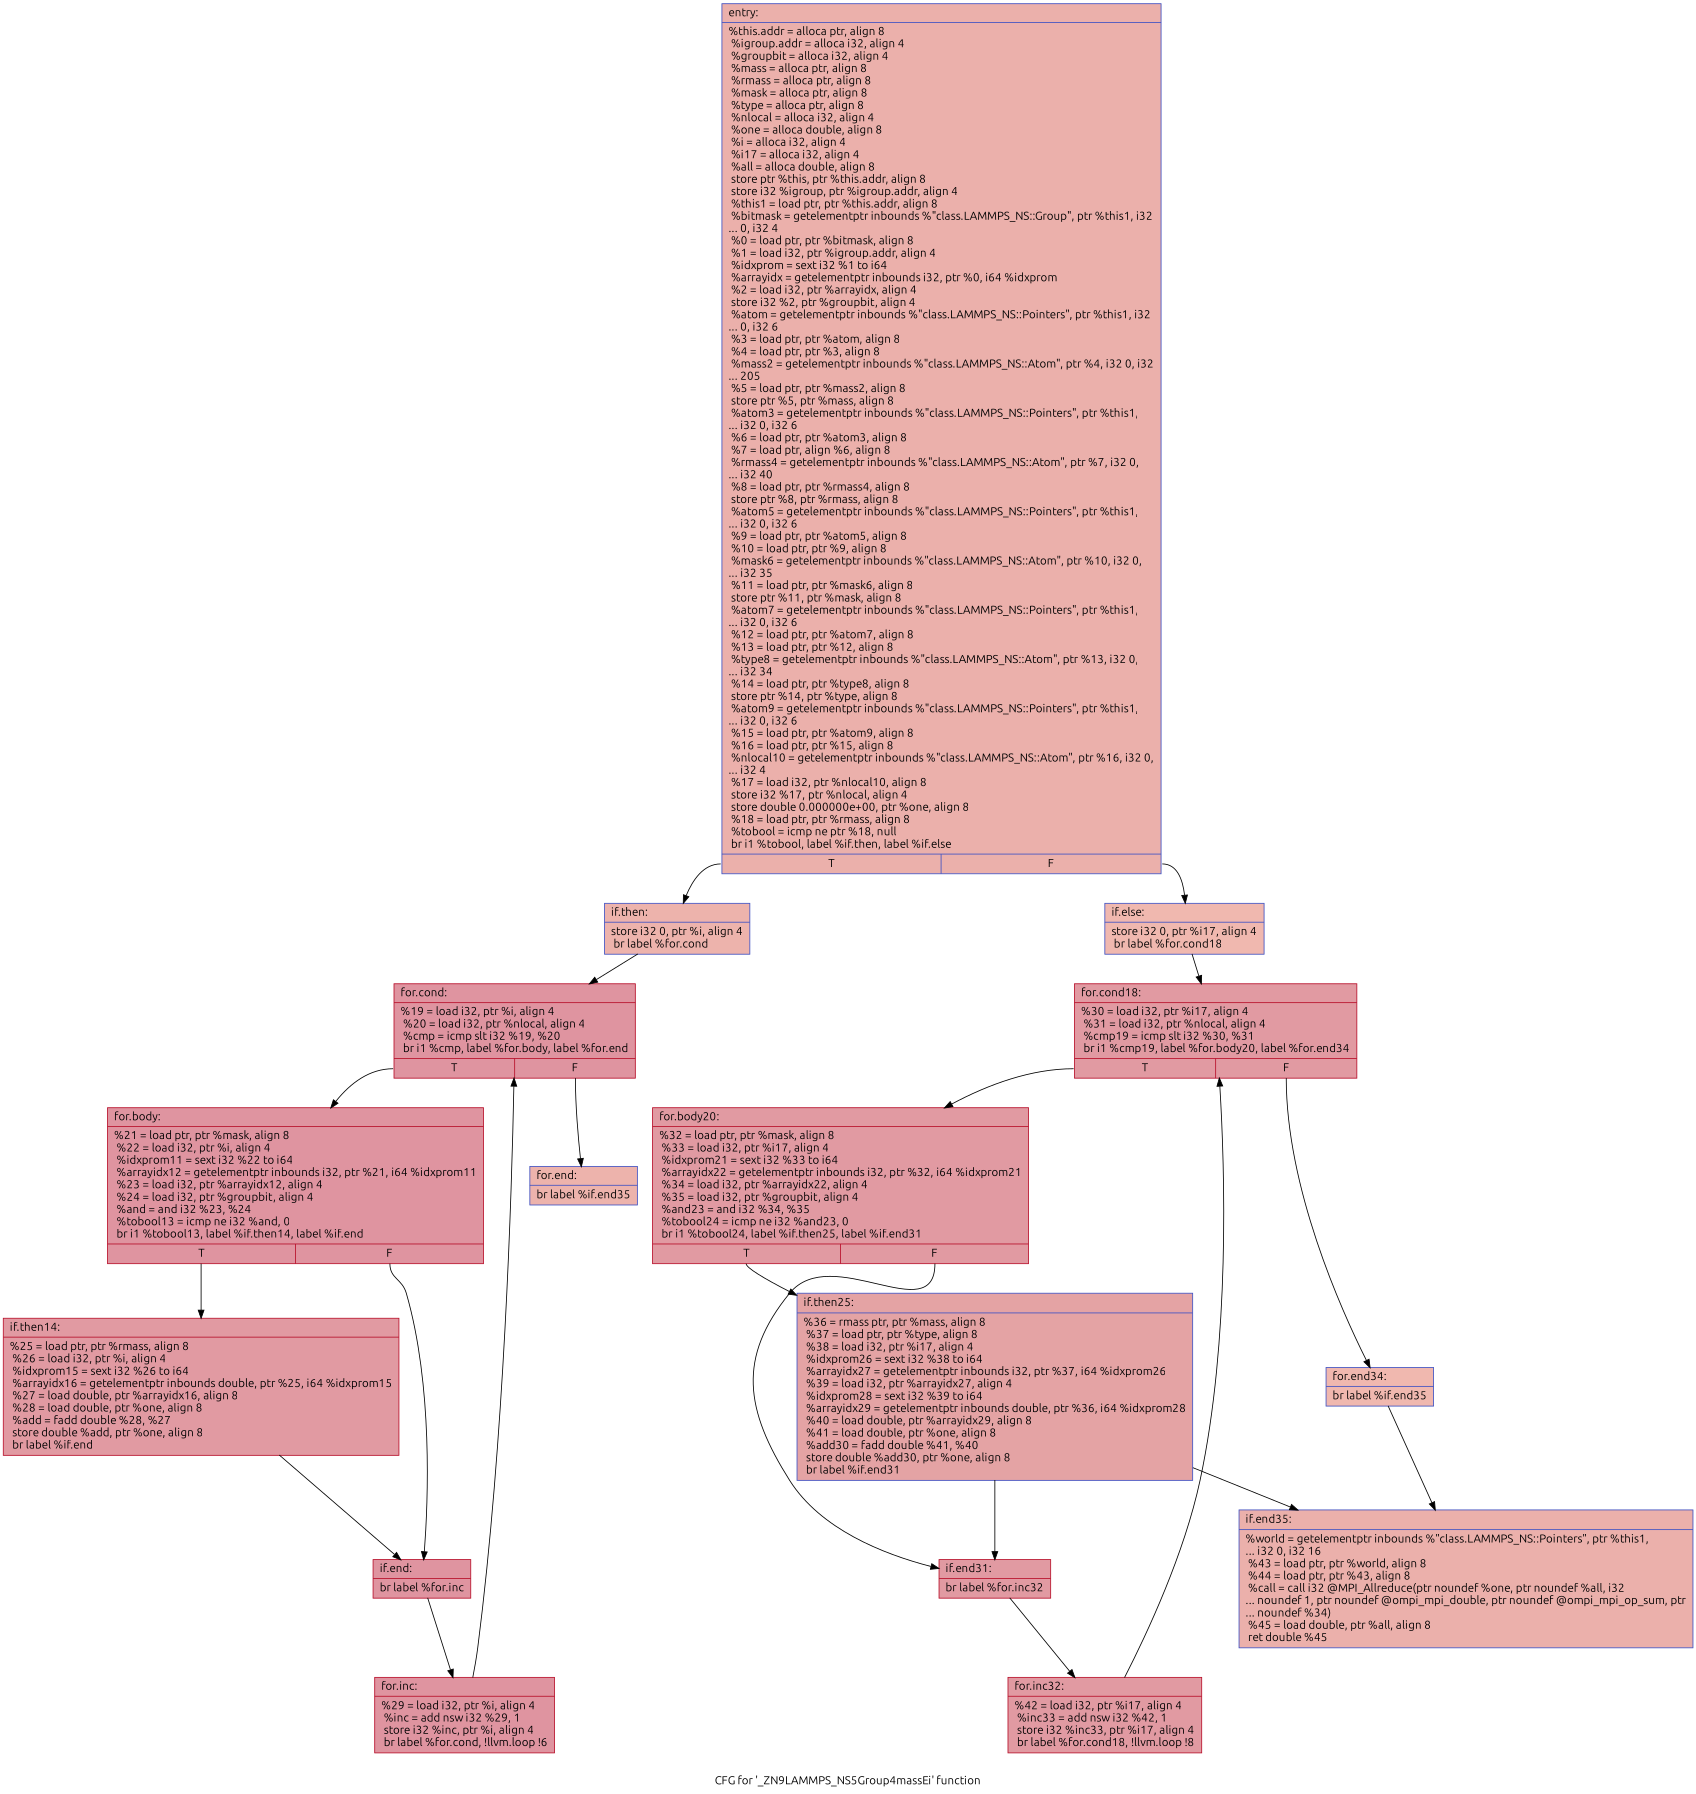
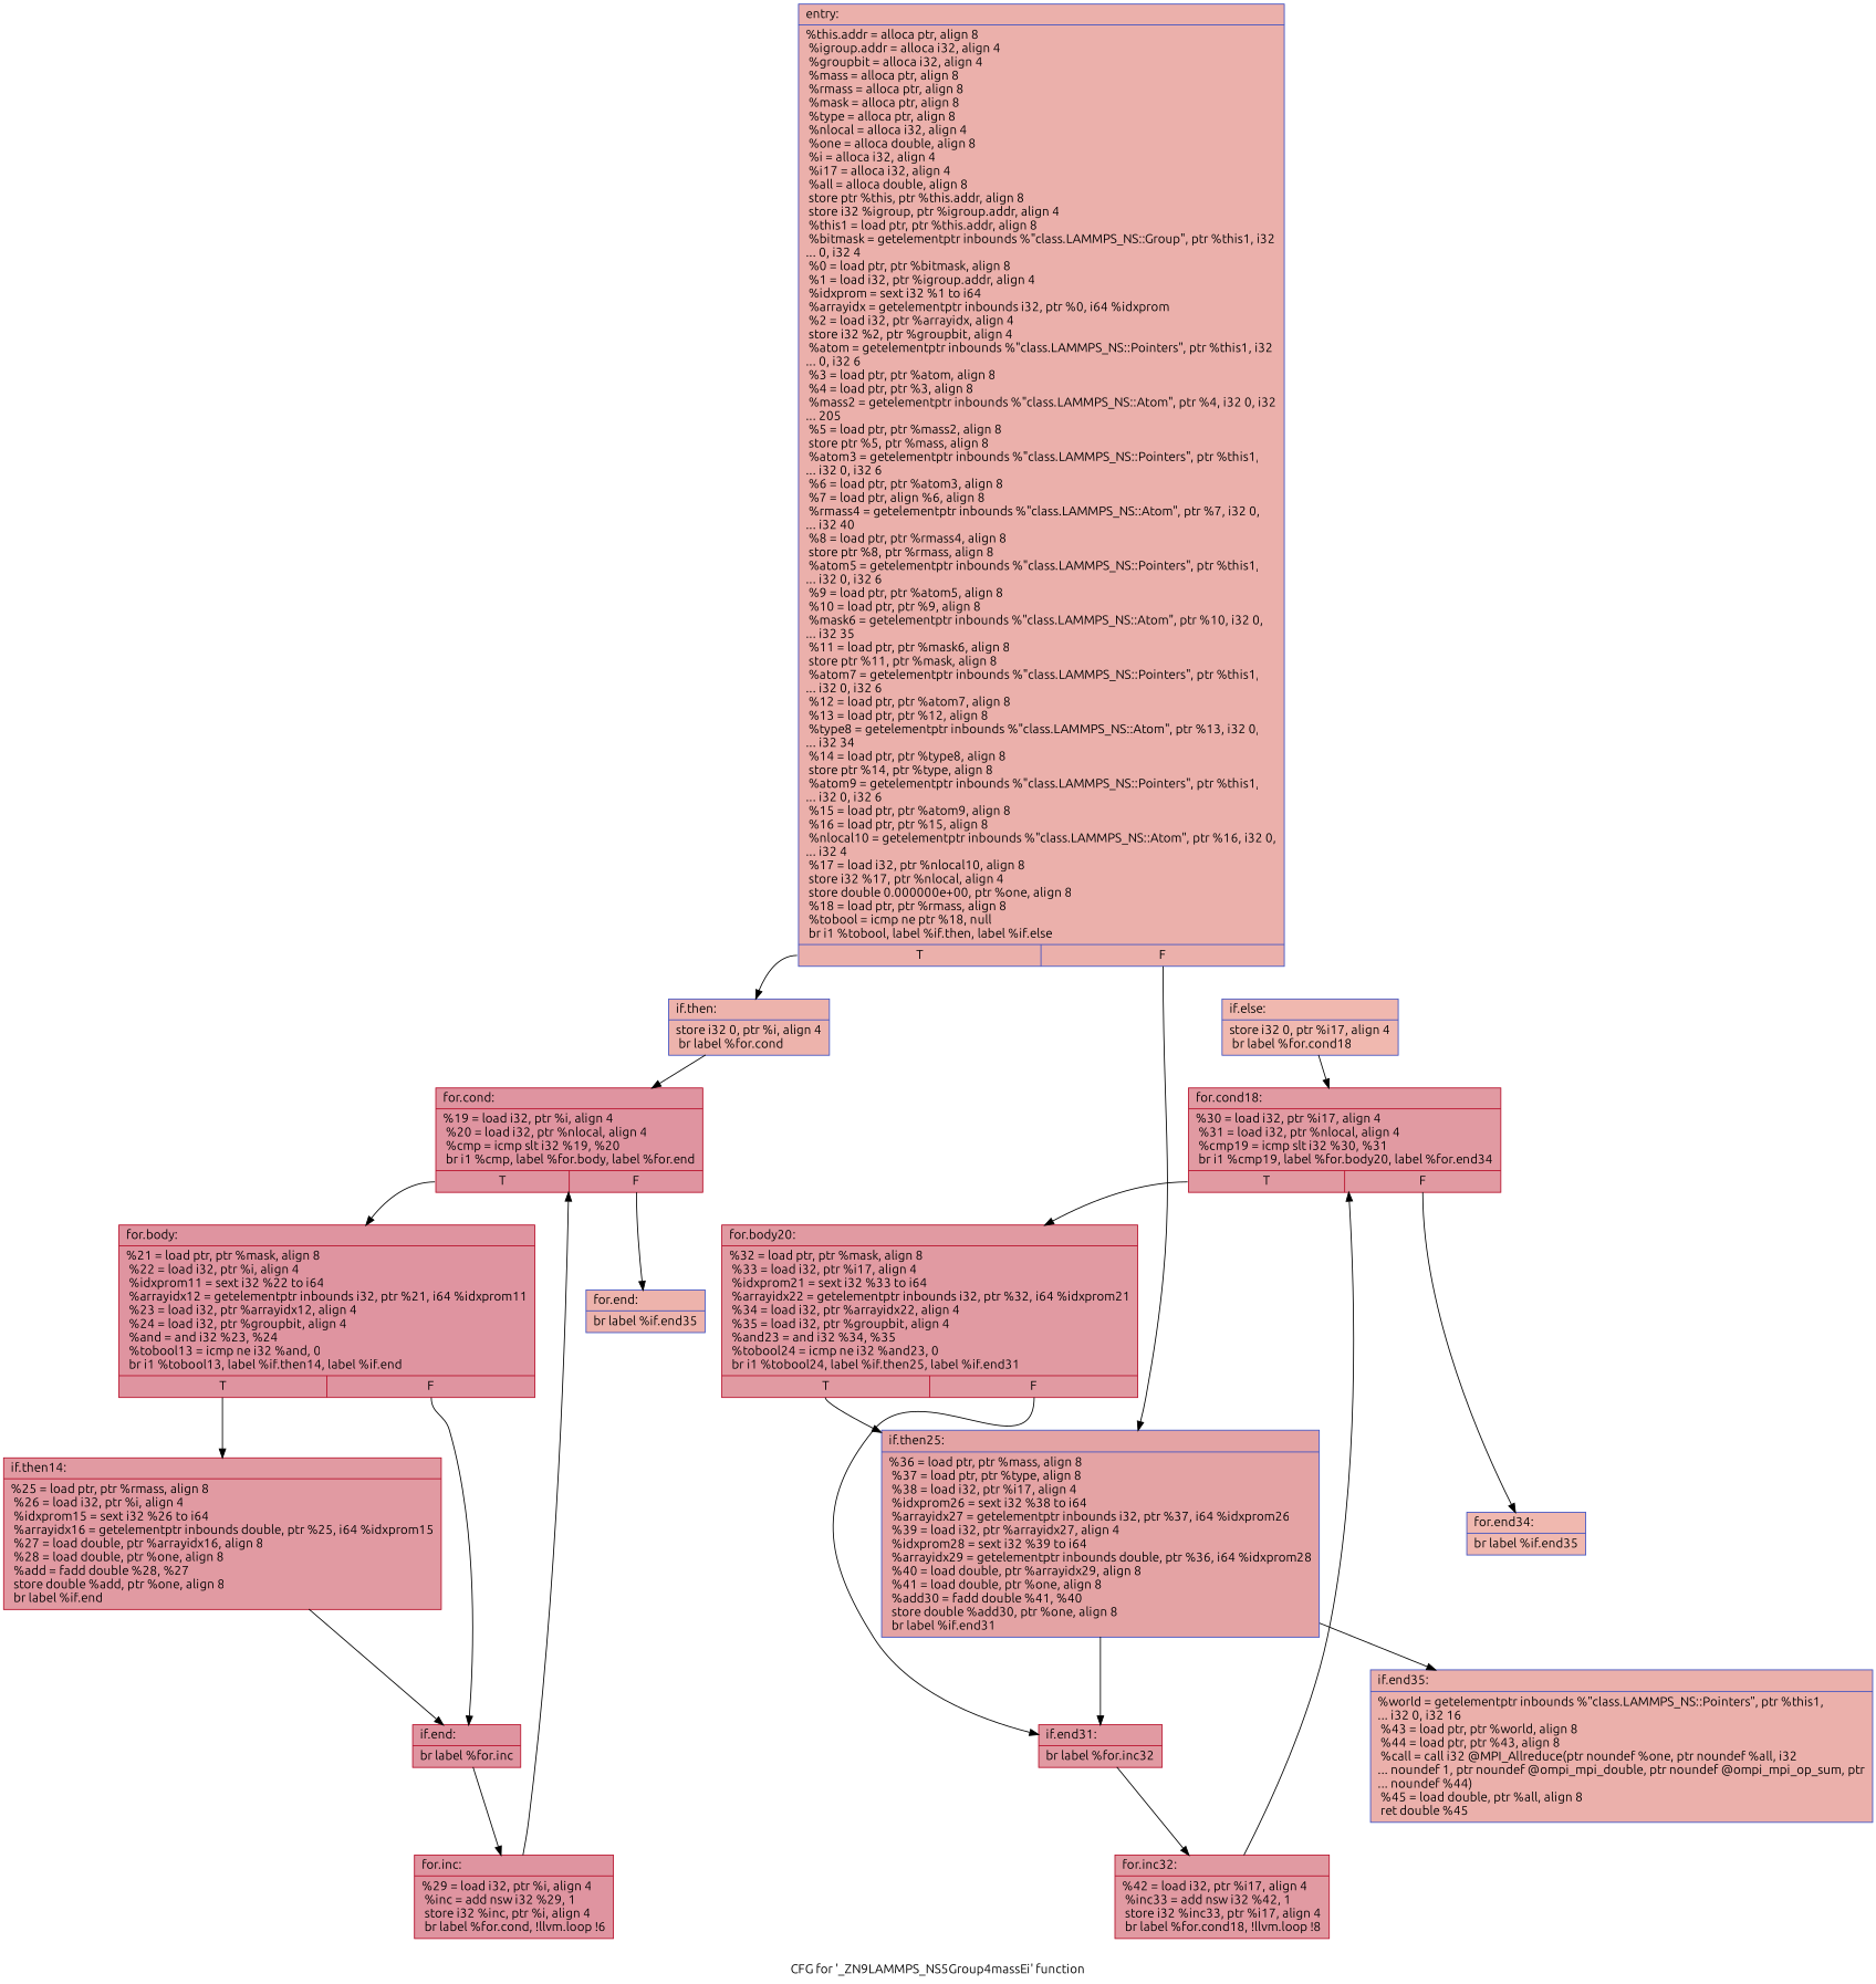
  digraph {
    fontname=Ubuntu
    label="CFG for '_ZN9LAMMPS_NS5Group4massEi' function"
    node [color="#b70d28ff" fillcolor="#bb1b2c70" fontname=Ubuntu shape=record style=filled]
    edge [fontname=Ubuntu]
    n1 [color="#3d50c3ff" fillcolor="#d24b4070" label="{entry:\l|  %this.addr = alloca ptr, align 8\l  %igroup.addr = alloca i32, align 4\l  %groupbit = alloca i32, align 4\l  %mass = alloca ptr, align 8\l  %rmass = alloca ptr, align 8\l  %mask = alloca ptr, align 8\l  %type = alloca ptr, align 8\l  %nlocal = alloca i32, align 4\l  %one = alloca double, align 8\l  %i = alloca i32, align 4\l  %i17 = alloca i32, align 4\l  %all = alloca double, align 8\l  store ptr %this, ptr %this.addr, align 8\l  store i32 %igroup, ptr %igroup.addr, align 4\l  %this1 = load ptr, ptr %this.addr, align 8\l  %bitmask = getelementptr inbounds %\"class.LAMMPS_NS::Group\", ptr %this1, i32\l... 0, i32 4\l  %0 = load ptr, ptr %bitmask, align 8\l  %1 = load i32, ptr %igroup.addr, align 4\l  %idxprom = sext i32 %1 to i64\l  %arrayidx = getelementptr inbounds i32, ptr %0, i64 %idxprom\l  %2 = load i32, ptr %arrayidx, align 4\l  store i32 %2, ptr %groupbit, align 4\l  %atom = getelementptr inbounds %\"class.LAMMPS_NS::Pointers\", ptr %this1, i32\l... 0, i32 6\l  %3 = load ptr, ptr %atom, align 8\l  %4 = load ptr, ptr %3, align 8\l  %mass2 = getelementptr inbounds %\"class.LAMMPS_NS::Atom\", ptr %4, i32 0, i32\l... 205\l  %5 = load ptr, ptr %mass2, align 8\l  store ptr %5, ptr %mass, align 8\l  %atom3 = getelementptr inbounds %\"class.LAMMPS_NS::Pointers\", ptr %this1,\l... i32 0, i32 6\l  %6 = load ptr, ptr %atom3, align 8\l  %7 = load ptr, align %6, align 8\l  %rmass4 = getelementptr inbounds %\"class.LAMMPS_NS::Atom\", ptr %7, i32 0,\l... i32 40\l  %8 = load ptr, ptr %rmass4, align 8\l  store ptr %8, ptr %rmass, align 8\l  %atom5 = getelementptr inbounds %\"class.LAMMPS_NS::Pointers\", ptr %this1,\l... i32 0, i32 6\l  %9 = load ptr, ptr %atom5, align 8\l  %10 = load ptr, ptr %9, align 8\l  %mask6 = getelementptr inbounds %\"class.LAMMPS_NS::Atom\", ptr %10, i32 0,\l... i32 35\l  %11 = load ptr, ptr %mask6, align 8\l  store ptr %11, ptr %mask, align 8\l  %atom7 = getelementptr inbounds %\"class.LAMMPS_NS::Pointers\", ptr %this1,\l... i32 0, i32 6\l  %12 = load ptr, ptr %atom7, align 8\l  %13 = load ptr, ptr %12, align 8\l  %type8 = getelementptr inbounds %\"class.LAMMPS_NS::Atom\", ptr %13, i32 0,\l... i32 34\l  %14 = load ptr, ptr %type8, align 8\l  store ptr %14, ptr %type, align 8\l  %atom9 = getelementptr inbounds %\"class.LAMMPS_NS::Pointers\", ptr %this1,\l... i32 0, i32 6\l  %15 = load ptr, ptr %atom9, align 8\l  %16 = load ptr, ptr %15, align 8\l  %nlocal10 = getelementptr inbounds %\"class.LAMMPS_NS::Atom\", ptr %16, i32 0,\l... i32 4\l  %17 = load i32, ptr %nlocal10, align 8\l  store i32 %17, ptr %nlocal, align 4\l  store double 0.000000e+00, ptr %one, align 8\l  %18 = load ptr, ptr %rmass, align 8\l  %tobool = icmp ne ptr %18, null\l  br i1 %tobool, label %if.then, label %if.else\l|{<s0>T|<s1>F}}"]
    n2 [color="#3d50c3ff" fillcolor="#d6524470" label="{if.then:\l|  store i32 0, ptr %i, align 4\l  br label %for.cond\l}"]
    n3 [color="#3d50c3ff" fillcolor="#dc5d4a70" label="{if.else:\l|  store i32 0, ptr %i17, align 4\l  br label %for.cond18\l}"]
    n4 [fillcolor="#b70d2870" label="{for.cond:\l|  %19 = load i32, ptr %i, align 4\l  %20 = load i32, ptr %nlocal, align 4\l  %cmp = icmp slt i32 %19, %20\l  br i1 %cmp, label %for.body, label %for.end\l|{<s0>T|<s1>F}}"]
    n5 [label="{for.cond18:\l|  %30 = load i32, ptr %i17, align 4\l  %31 = load i32, ptr %nlocal, align 4\l  %cmp19 = icmp slt i32 %30, %31\l  br i1 %cmp19, label %for.body20, label %for.end34\l|{<s0>T|<s1>F}}"]
    n6 [fillcolor="#b70d2870" label="{for.body:\l|  %21 = load ptr, ptr %mask, align 8\l  %22 = load i32, ptr %i, align 4\l  %idxprom11 = sext i32 %22 to i64\l  %arrayidx12 = getelementptr inbounds i32, ptr %21, i64 %idxprom11\l  %23 = load i32, ptr %arrayidx12, align 4\l  %24 = load i32, ptr %groupbit, align 4\l  %and = and i32 %23, %24\l  %tobool13 = icmp ne i32 %and, 0\l  br i1 %tobool13, label %if.then14, label %if.end\l|{<s0>T|<s1>F}}"]
    n7 [color="#3d50c3ff" fillcolor="#d6524470" label="{for.end:\l|  br label %if.end35\l}"]
    n8 [label="{for.body20:\l|  %32 = load ptr, ptr %mask, align 8\l  %33 = load i32, ptr %i17, align 4\l  %idxprom21 = sext i32 %33 to i64\l  %arrayidx22 = getelementptr inbounds i32, ptr %32, i64 %idxprom21\l  %34 = load i32, ptr %arrayidx22, align 4\l  %35 = load i32, ptr %groupbit, align 4\l  %and23 = and i32 %34, %35\l  %tobool24 = icmp ne i32 %and23, 0\l  br i1 %tobool24, label %if.then25, label %if.end31\l|{<s0>T|<s1>F}}"]
    n9 [color="#3d50c3ff" fillcolor="#dc5d4a70" label="{for.end34:\l|  br label %if.end35\l}"]
    n10 [label="{if.then14:\l|  %25 = load ptr, ptr %rmass, align 8\l  %26 = load i32, ptr %i, align 4\l  %idxprom15 = sext i32 %26 to i64\l  %arrayidx16 = getelementptr inbounds double, ptr %25, i64 %idxprom15\l  %27 = load double, ptr %arrayidx16, align 8\l  %28 = load double, ptr %one, align 8\l  %add = fadd double %28, %27\l  store double %add, ptr %one, align 8\l  br label %if.end\l}"]
    n11 [fillcolor="#b70d2870" label="{if.end:\l|  br label %for.inc\l}"]
    n12 [fillcolor="#b70d2870" label="{for.inc:\l|  %29 = load i32, ptr %i, align 4\l  %inc = add nsw i32 %29, 1\l  store i32 %inc, ptr %i, align 4\l  br label %for.cond, !llvm.loop !6\l}"]
-   n13 [color="#3d50c3ff" fillcolor="#d24b4070" label="{if.end35:\l|  %world = getelementptr inbounds %\"class.LAMMPS_NS::Pointers\", ptr %this1,\l... i32 0, i32 16\l  %43 = load ptr, ptr %world, align 8\l  %44 = load ptr, ptr %43, align 8\l  %call = call i32 @MPI_Allreduce(ptr noundef %one, ptr noundef %all, i32\l... noundef 1, ptr noundef @ompi_mpi_double, ptr noundef @ompi_mpi_op_sum, ptr\l... noundef %34)\l  %45 = load double, ptr %all, align 8\l  ret double %45\l}"]
-   n14 [color="#3d50c3ff" fillcolor="#c32e3170" label="{if.then25:\l|  %36 = rmass ptr, ptr %mass, align 8\l  %37 = load ptr, ptr %type, align 8\l  %38 = load i32, ptr %i17, align 4\l  %idxprom26 = sext i32 %38 to i64\l  %arrayidx27 = getelementptr inbounds i32, ptr %37, i64 %idxprom26\l  %39 = load i32, ptr %arrayidx27, align 4\l  %idxprom28 = sext i32 %39 to i64\l  %arrayidx29 = getelementptr inbounds double, ptr %36, i64 %idxprom28\l  %40 = load double, ptr %arrayidx29, align 8\l  %41 = load double, ptr %one, align 8\l  %add30 = fadd double %41, %40\l  store double %add30, ptr %one, align 8\l  br label %if.end31\l}"]
+   n13 [color="#3d50c3ff" fillcolor="#d24b4070" label="{if.end35:\l|  %world = getelementptr inbounds %\"class.LAMMPS_NS::Pointers\", ptr %this1,\l... i32 0, i32 16\l  %43 = load ptr, ptr %world, align 8\l  %44 = load ptr, ptr %43, align 8\l  %call = call i32 @MPI_Allreduce(ptr noundef %one, ptr noundef %all, i32\l... noundef 1, ptr noundef @ompi_mpi_double, ptr noundef @ompi_mpi_op_sum, ptr\l... noundef %44)\l  %45 = load double, ptr %all, align 8\l  ret double %45\l}"]
+   n14 [color="#3d50c3ff" fillcolor="#c32e3170" label="{if.then25:\l|  %36 = load ptr, ptr %mass, align 8\l  %37 = load ptr, ptr %type, align 8\l  %38 = load i32, ptr %i17, align 4\l  %idxprom26 = sext i32 %38 to i64\l  %arrayidx27 = getelementptr inbounds i32, ptr %37, i64 %idxprom26\l  %39 = load i32, ptr %arrayidx27, align 4\l  %idxprom28 = sext i32 %39 to i64\l  %arrayidx29 = getelementptr inbounds double, ptr %36, i64 %idxprom28\l  %40 = load double, ptr %arrayidx29, align 8\l  %41 = load double, ptr %one, align 8\l  %add30 = fadd double %41, %40\l  store double %add30, ptr %one, align 8\l  br label %if.end31\l}"]
    n15 [label="{if.end31:\l|  br label %for.inc32\l}"]
    n16 [label="{for.inc32:\l|  %42 = load i32, ptr %i17, align 4\l  %inc33 = add nsw i32 %42, 1\l  store i32 %inc33, ptr %i17, align 4\l  br label %for.cond18, !llvm.loop !8\l}"]
    n1 -> n2 [tailport=s0]
-   n1 -> n3 [tailport=s1]
+   n1 -> n14 [tailport=s1]
    n2 -> n4
    n3 -> n5
    n4 -> n6 [tailport=s0]
    n4 -> n7 [tailport=s1]
    n5 -> n8 [tailport=s0]
    n5 -> n9 [tailport=s1]
    n6 -> n10 [tailport=s0]
    n6 -> n11 [tailport=s1]
    n8 -> n14 [tailport=s0]
    n8 -> n15 [tailport=s1]
-   n9 -> n13
    n10 -> n11
    n11 -> n12
    n12 -> n4
    n14 -> n13
    n14 -> n15
    n15 -> n16
    n16 -> n5
  }
